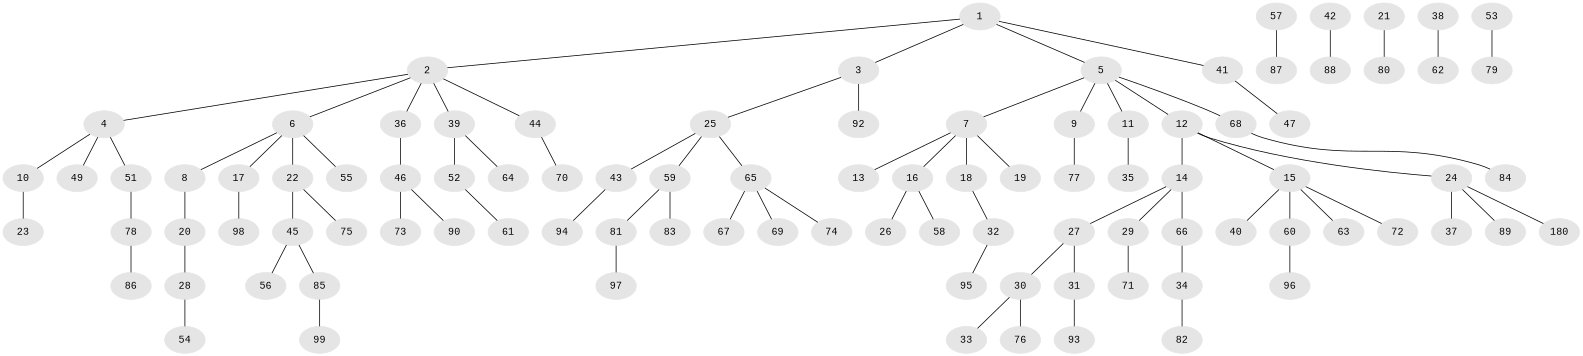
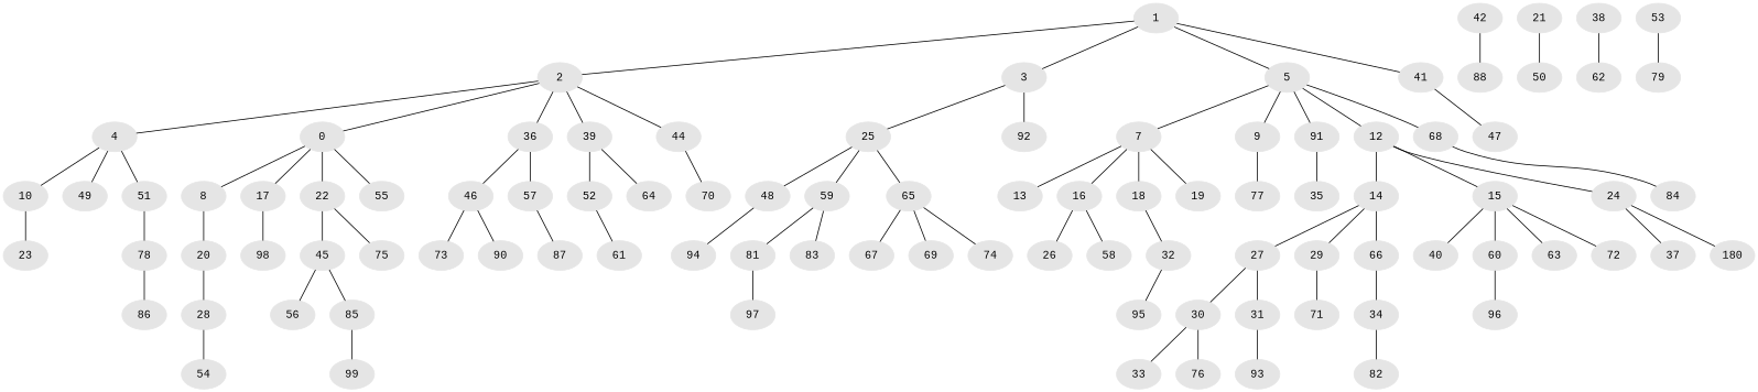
  graph {
    fontname="Liberation Mono"
    node [color=gray90 fontname="Liberation Mono" style=filled]
    edge [fontname="Liberation Mono"]
    1
    2
    3
    5
    41
    4
-   6
+   6 [label=0]
    36
    39
    44
    25
    92
    7
    9
-   11
+   11 [label=91]
    12
    68
    47
    10
    49
    51
    8
    17
    22
    55
    46
    57
    52
    64
    70
-   43
+   43 [label=48]
    59
    65
    23
    78
    13
    16
    18
    19
    77
    35
    14
    15
    24
    84
    20
    98
    45
    75
    26
    58
    32
    28
    42
    88
    27
    29
    66
    40
    60
    63
    72
    21
-   80
+   80 [label=50]
    37
-   89
    n67 [label=180]
    30
    31
    71
    34
    96
    95
    54
    38
    62
    56
    85
    94
    81
    83
    67
    69
    74
    33
    76
    93
    82
    73
    90
    87
    61
    99
    53
    79
    86
    97
    1 -- 2
    1 -- 3
    1 -- 5
    1 -- 41
    2 -- 4
    2 -- 6
    2 -- 36
    2 -- 39
    2 -- 44
    3 -- 25
    3 -- 92
    5 -- 7
    5 -- 9
    5 -- 11
    5 -- 12
    5 -- 68
    41 -- 47
    4 -- 10
    4 -- 49
    4 -- 51
    6 -- 8
    6 -- 17
    6 -- 22
    6 -- 55
    36 -- 46
+   36 -- 57
    39 -- 52
    39 -- 64
    44 -- 70
    25 -- 43
    25 -- 59
    25 -- 65
    7 -- 13
    7 -- 16
    7 -- 18
    7 -- 19
    9 -- 77
    11 -- 35
    12 -- 14
    12 -- 15
    12 -- 24
    68 -- 84
    10 -- 23
    51 -- 78
    8 -- 20
    17 -- 98
    22 -- 45
    22 -- 75
    46 -- 73
    46 -- 90
    57 -- 87
    52 -- 61
    43 -- 94
    59 -- 81
    59 -- 83
    65 -- 67
    65 -- 69
    65 -- 74
    78 -- 86
    16 -- 26
    16 -- 58
    18 -- 32
    14 -- 27
    14 -- 29
    14 -- 66
    15 -- 40
    15 -- 60
    15 -- 63
    15 -- 72
    24 -- 37
-   24 -- 89
    24 -- n67
    20 -- 28
    45 -- 56
    45 -- 85
    32 -- 95
    28 -- 54
    42 -- 88
    27 -- 30
    27 -- 31
    29 -- 71
    66 -- 34
    60 -- 96
    21 -- 80
    30 -- 33
    30 -- 76
    31 -- 93
    34 -- 82
    38 -- 62
    85 -- 99
    81 -- 97
    53 -- 79
  }
